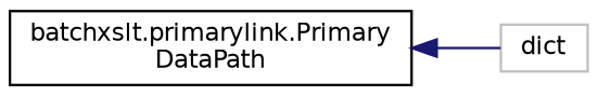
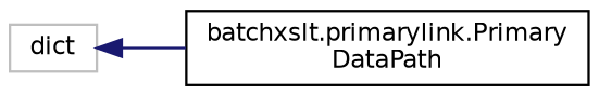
  digraph {
    rankdir=LR
    node [fillcolor=white fontname=Helvetica fontsize=10 shape=record style=filled]
    n1 [color=grey75 height=0.2 label=dict width=0.4]
    n2 [color=black height=0.2 label="batchxslt.primarylink.Primary\lDataPath" width=0.4]
-   n2 -> n1 [color=midnightblue dir=back fontname=Helvetica fontsize=10 labelfontname=Helvetica labelfontsize=10 style=solid]
+   n1 -> n2 [color=midnightblue dir=back fontname=Helvetica fontsize=10 labelfontname=Helvetica labelfontsize=10 style=solid]
  }
